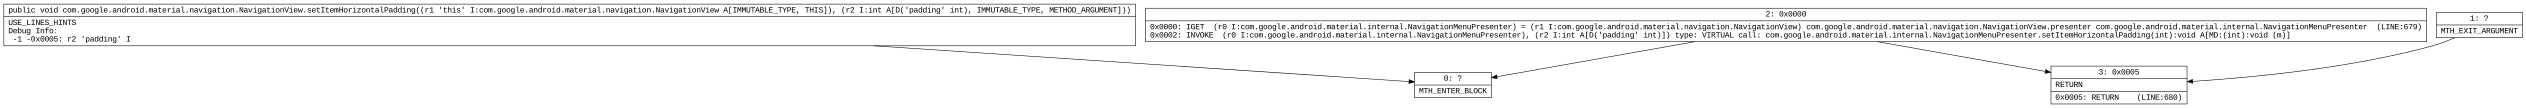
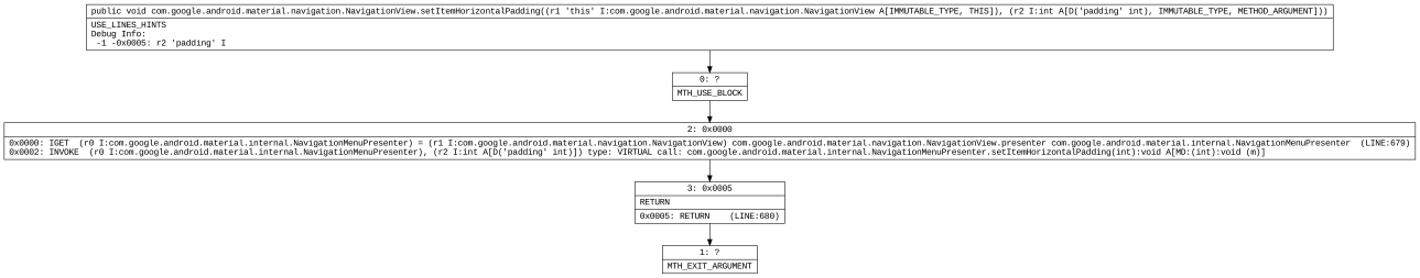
  digraph {
    fontname="Liberation Mono"
    node [fontname="Liberation Mono" shape=record]
    edge [fontname="Liberation Mono"]
-   n1 [label="{0\:\ ?|MTH_ENTER_BLOCK\l}"]
+   n1 [label="{0\:\ ?|MTH_USE_BLOCK\l}"]
    n2 [label="{2\:\ 0x0000|0x0000: IGET  (r0 I:com.google.android.material.internal.NavigationMenuPresenter) = (r1 I:com.google.android.material.navigation.NavigationView) com.google.android.material.navigation.NavigationView.presenter com.google.android.material.internal.NavigationMenuPresenter  (LINE:679)\l0x0002: INVOKE  (r0 I:com.google.android.material.internal.NavigationMenuPresenter), (r2 I:int A[D('padding' int)]) type: VIRTUAL call: com.google.android.material.internal.NavigationMenuPresenter.setItemHorizontalPadding(int):void A[MD:(int):void (m)]\l}"]
    n3 [label="{3\:\ 0x0005|RETURN\l|0x0005: RETURN    (LINE:680)\l}"]
    n4 [label="{1\:\ ?|MTH_EXIT_ARGUMENT\l}"]
    n5 [label="{public void com.google.android.material.navigation.NavigationView.setItemHorizontalPadding((r1 'this' I:com.google.android.material.navigation.NavigationView A[IMMUTABLE_TYPE, THIS]), (r2 I:int A[D('padding' int), IMMUTABLE_TYPE, METHOD_ARGUMENT]))  | USE_LINES_HINTS\lDebug Info:\l  \-1 \-0x0005: r2 'padding' I\l}"]
-   n2 -> n1
+   n1 -> n2
    n2 -> n3
-   n4 -> n3
+   n3 -> n4
    n5 -> n1
  }
